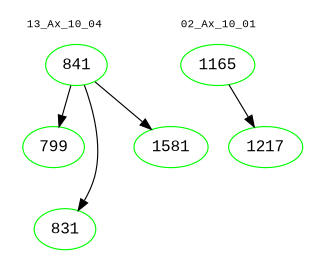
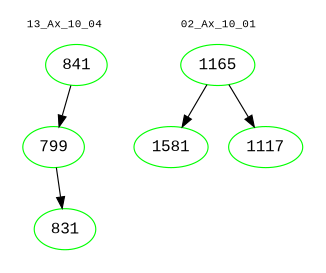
  digraph {
    fontname="Liberation Mono"
    node [color=green fontname="Liberation Mono"]
    edge [color=black fontname="Liberation Mono"]
    n1 [label=841]
    n2 [label=799]
    n3 [label=831]
    n4 [label=1165]
-   n5 [label=1217]
+   n5 [label=1117]
    n6 [label=1581]
    subgraph cluster_1 {
      color=white
      fontsize=10
      label="13_Ax_10_04"
      n1
      n2
      n3
    }
    subgraph cluster_2 {
      color=white
      fontsize=10
      label="02_Ax_10_01"
      n4
      n5
      n6
    }
    n1 -> n2
-   n1 -> n3
+   n2 -> n3
    n4 -> n5
-   n1 -> n6
+   n4 -> n6
  }
